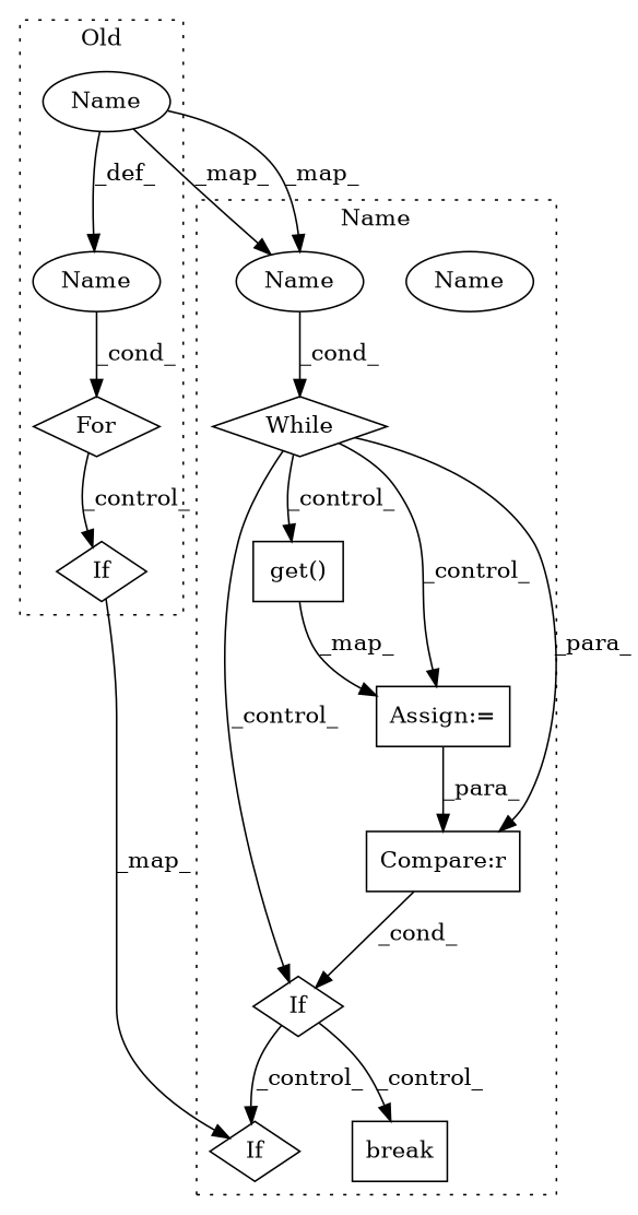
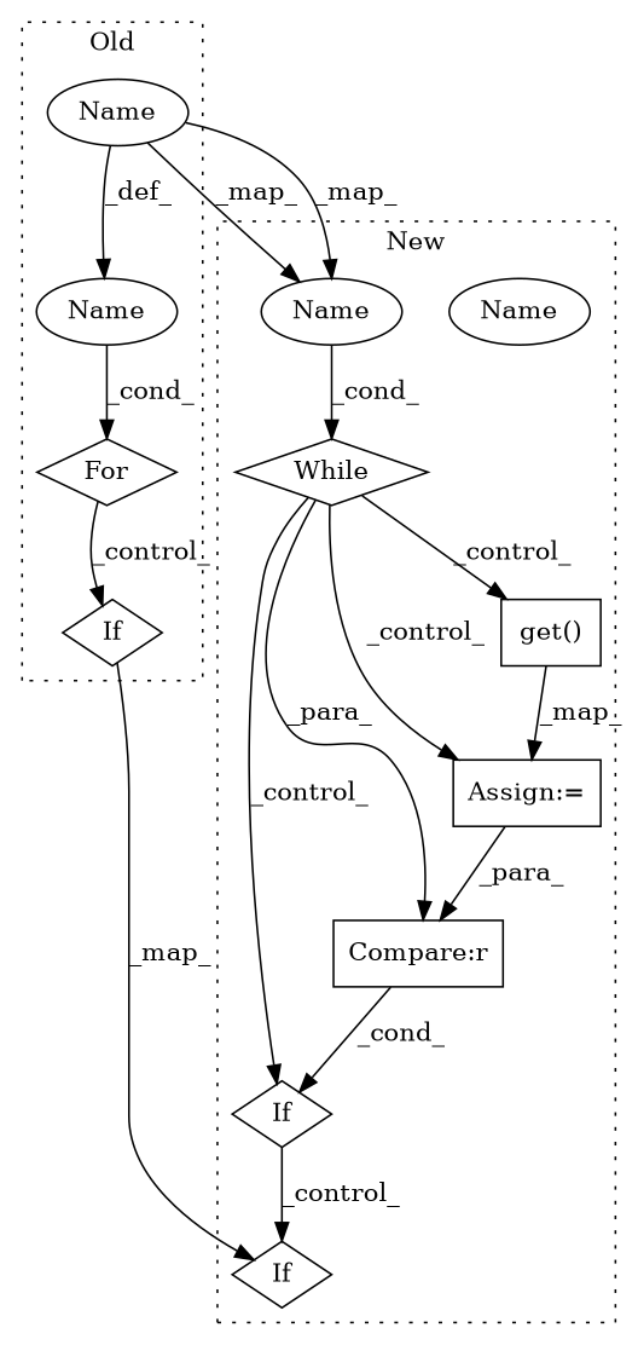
  digraph {
    node [a=87 l=3 s=2820 shape=diamond]
    n1 [a=107 l="4,10" label=For s="2787,2802"]
    n2 [a=96 label=If s=2812]
    n3 [l=1 label=Name s=2791 shape=ellipse]
    n4 [l=6 label=Name s=2796 shape=ellipse]
-   n5 [a=94 l=5 label=break s=2891 shape=box]
    n6 [a=96 label=If s=2862]
    n7 [a=40 l=12 label="Compare:r" s=2865 shape=box]
    n8 [a=68 label="Assign:=" s=2838 shape=box]
    n9 [a=96 label=If s=2905]
    n10 [a=75 l=12 label="get()" s=2841 shape=box]
    n11 [l=4 label=Name shape=ellipse]
    n12 [a=52 l="6,10" label=While s="2814,2824"]
    n13 [l=4 label=Name shape=ellipse]
    subgraph cluster_1 {
      label=Old
      style=dotted
      n1
      n2
      n3
      n4
    }
    subgraph cluster_2 {
-     label=Name
+     label=New
      style=dotted
-     n5
      n6
      n7
      n8
      n9
      n10
      n11
      n12
      n13
    }
    n1 -> n2 [label=_control_]
    n2 -> n9 [label=_map_]
    n3 -> n1 [label=_cond_]
    n4 -> n3 [label=_def_]
    n4 -> n13 [label=_map_]
    n4 -> n13 [label=_map_]
-   n6 -> n5 [label=_control_]
    n6 -> n9 [label=_control_]
    n7 -> n6 [label=_cond_]
    n8 -> n7 [label=_para_]
    n10 -> n8 [label=_map_]
    n12 -> n6 [label=_control_]
    n12 -> n7 [label=_para_]
    n12 -> n8 [label=_control_]
    n12 -> n10 [label=_control_]
    n13 -> n12 [label=_cond_]
  }
